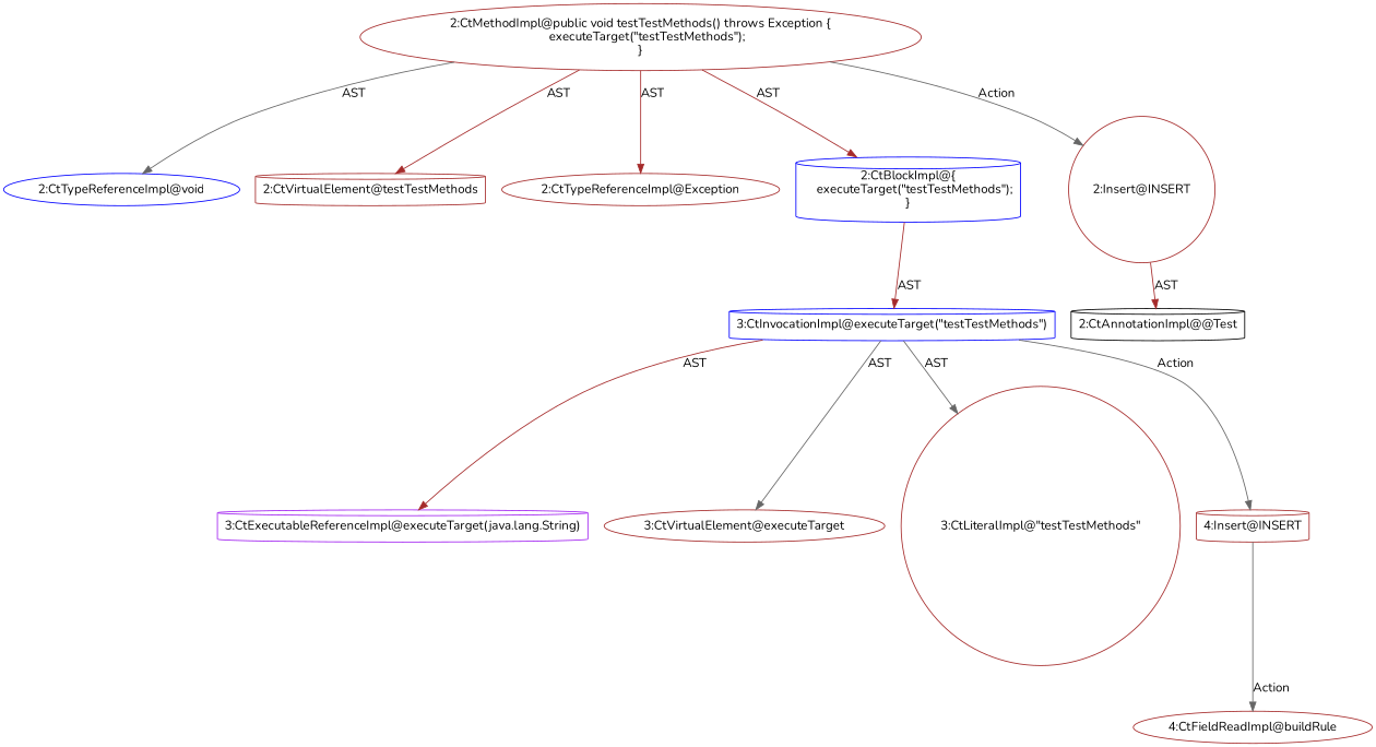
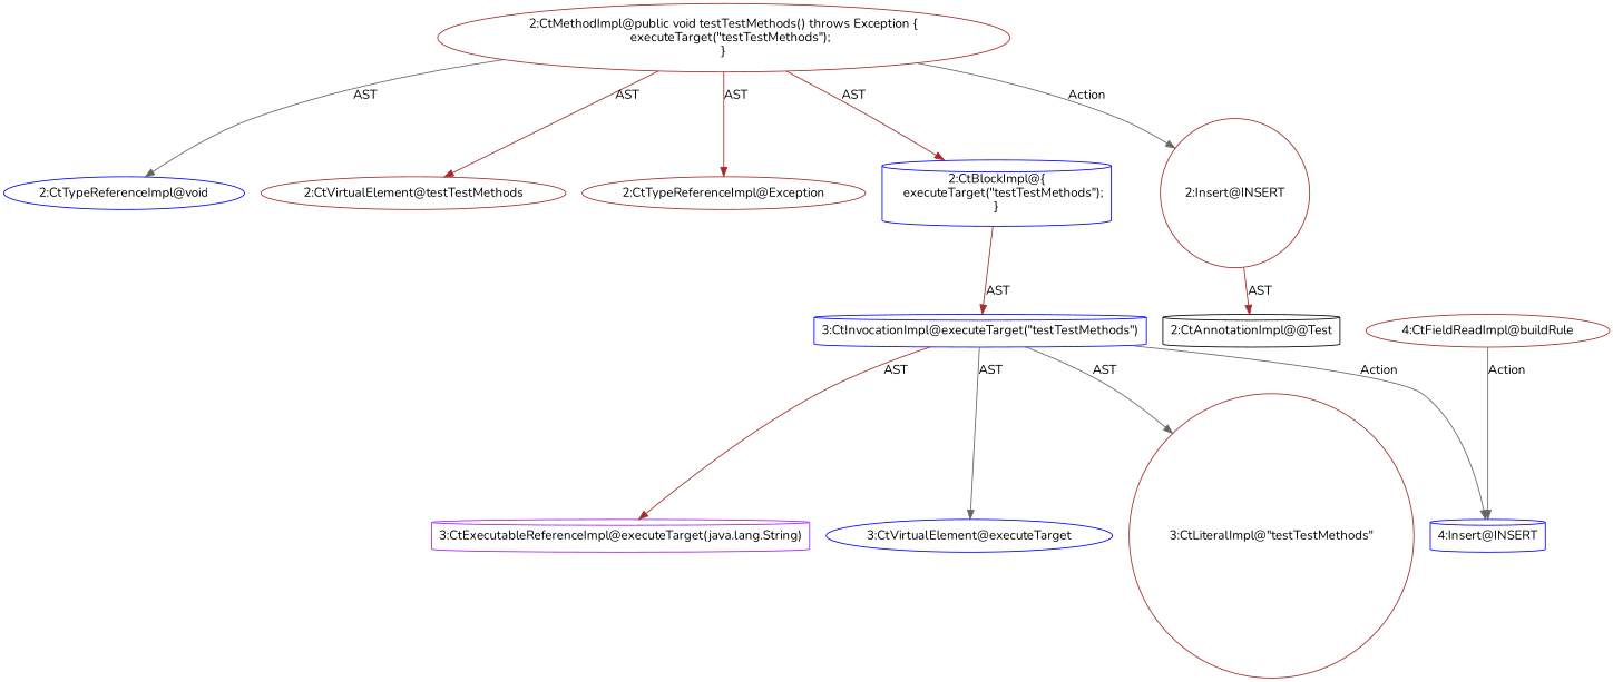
  digraph {
    fontname=Nunito
    node [color=brown fontname=Nunito shape=cylinder]
    edge [color=brown fontname=Nunito]
    n1 [color=blue label="2:CtTypeReferenceImpl@void" shape=ellipse]
-   n2 [label="2:CtVirtualElement@testTestMethods"]
+   n2 [label="2:CtVirtualElement@testTestMethods" shape=ellipse]
    n3 [label="2:CtTypeReferenceImpl@Exception" shape=ellipse]
    n4 [color=purple label="3:CtExecutableReferenceImpl@executeTarget(java.lang.String)"]
-   n5 [label="3:CtVirtualElement@executeTarget" shape=ellipse]
+   n5 [color=blue label="3:CtVirtualElement@executeTarget" shape=ellipse]
    n6 [label="3:CtLiteralImpl@\"testTestMethods\"" shape=circle]
    n7 [color=blue label="3:CtInvocationImpl@executeTarget(\"testTestMethods\")"]
-   n8 [label="4:Insert@INSERT"]
+   n8 [color=blue label="4:Insert@INSERT"]
    n9 [label="4:CtFieldReadImpl@buildRule" shape=ellipse]
    n10 [color=blue label="2:CtBlockImpl@\{\n    executeTarget(\"testTestMethods\");\n\}"]
    n11 [label="2:CtMethodImpl@public void testTestMethods() throws Exception \{\n    executeTarget(\"testTestMethods\");\n\}" shape=ellipse]
    n12 [label="2:Insert@INSERT" shape=circle]
    n13 [color=black label="2:CtAnnotationImpl@@Test"]
    n7 -> n4 [label=AST]
    n7 -> n5 [color=gray40 label=AST]
    n7 -> n6 [color=gray40 label=AST]
    n7 -> n8 [color=gray40 label=Action]
-   n8 -> n9 [color=gray40 label=Action]
+   n9 -> n8 [color=gray40 label=Action]
    n10 -> n7 [label=AST]
    n11 -> n1 [color=gray40 label=AST]
    n11 -> n2 [label=AST]
    n11 -> n3 [label=AST]
    n11 -> n10 [label=AST]
    n11 -> n12 [color=gray40 label=Action]
    n12 -> n13 [label=AST]
  }
